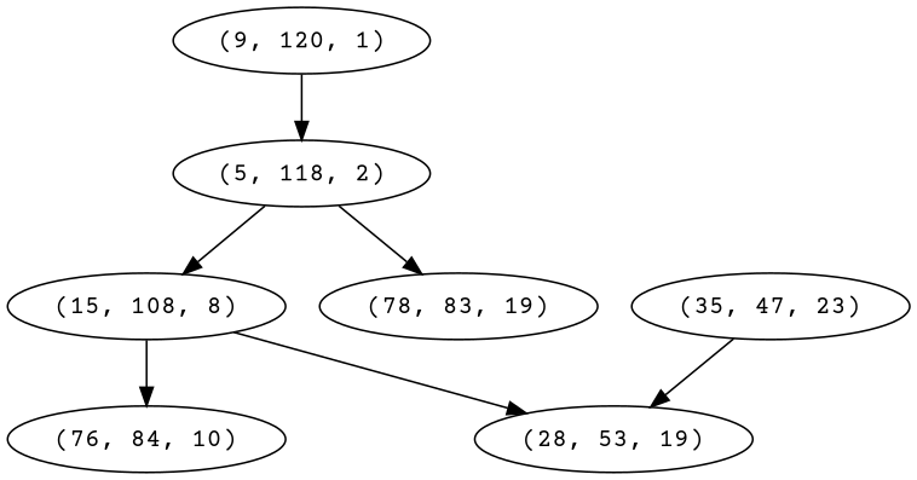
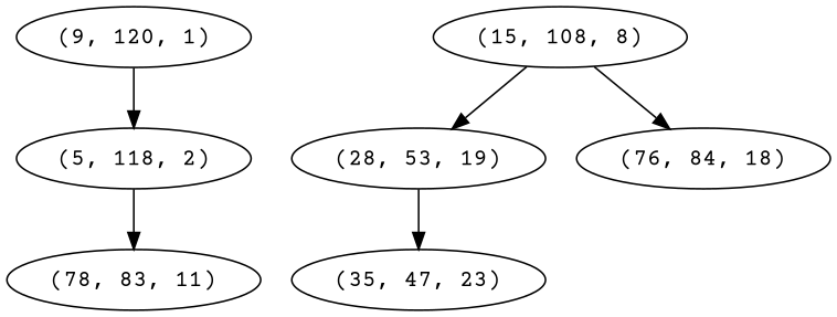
  digraph {
    fontname="Courier Prime"
    node [fontname="Courier Prime"]
    edge [fontname="Courier Prime"]
    n1 [label="(9, 120, 1)"]
    "(5, 118, 2)"
    "(15, 108, 8)"
-   "(78, 83, 19)"
+   "(78, 83, 19)" [label="(78, 83, 11)"]
    "(28, 53, 19)"
-   "(76, 84, 18)" [label="(76, 84, 10)"]
+   "(76, 84, 18)"
    "(35, 47, 23)"
    n1 -> "(5, 118, 2)"
-   "(5, 118, 2)" -> "(15, 108, 8)"
    "(5, 118, 2)" -> "(78, 83, 19)"
    "(15, 108, 8)" -> "(28, 53, 19)"
    "(15, 108, 8)" -> "(76, 84, 18)"
-   "(35, 47, 23)" -> "(28, 53, 19)"
+   "(28, 53, 19)" -> "(35, 47, 23)"
  }
